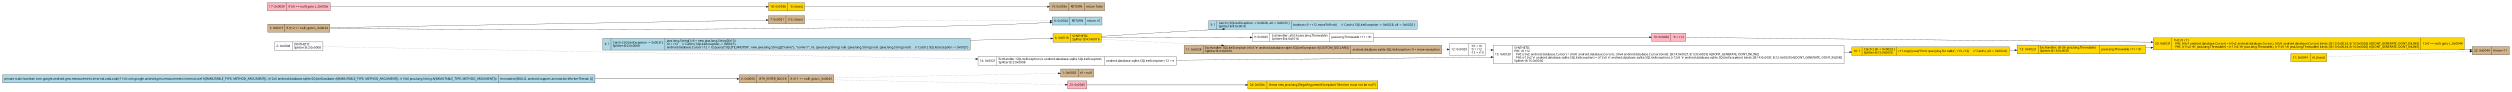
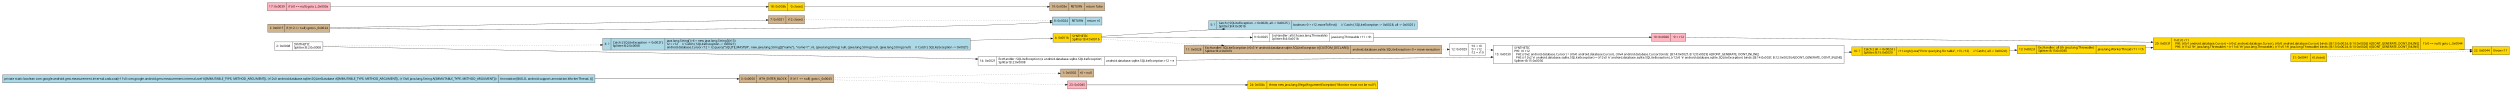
  digraph {
    fontname="Noto Sans"
    rankdir=LR
    node [fillcolor=tan fontname="Noto Sans" shape=record style=filled]
    edge [fontname="Noto Sans" style=solid]
    n1 [label="{0\:\ 0x0000|MTH_ENTER_BLOCK\l|if (r11 == null) goto L_0x0045\l}"]
    n2 [label="{1\:\ 0x0002|r0 = null\l}"]
    n3 [fillcolor=lightpink label="{23\:\ 0x0045}"]
    n4 [fillcolor=gold label="{24\:\ 0x004c|throw new java.lang.IllegalArgumentException(\"Monitor must not be null\")\l}"]
    n5 [fillcolor=white label="{2\:\ 0x0008|SYNTHETIC\lSplitter:B:2:0x0008\l}"]
    n6 [fillcolor=lightblue label="{3\:\ ?|Catch:\{ SQLiteException \-\> 0x002f \}\lSplitter:B:2:0x0008\l|java.lang.String[] r6 = new java.lang.String[]\{r13\}\lr2 = r12     \/\/ Catch:\{ SQLiteException \-\> 0x002f \}\landroid.database.Cursor r12 = r2.query(\"SQLITE_MASTER\", new java.lang.String[]\{\"name\"\}, \"name=?\", r6, (java.lang.String) null, (java.lang.String) null, (java.lang.String) null)     \/\/ Catch:\{ SQLiteException \-\> 0x002f \}\l}"]
    n7 [fillcolor=white label="{14\:\ 0x002f|ExcHandler: SQLiteException (e android.database.sqlite.SQLiteException)\lSplitter:B:2:0x0008\l|android.database.sqlite.SQLiteException r12 = e\l}"]
    n8 [fillcolor=gold label="{4\:\ 0x001b|SYNTHETIC\lSplitter:B:4:0x001b\l}"]
    n9 [fillcolor=white label="{15\:\ 0x0030|SYNTHETIC\lPHI: r0 r12 \l  PHI: (r0v2 android.database.Cursor) = (r0v0 android.database.Cursor), (r0v4 android.database.Cursor) binds: [B:14:0x002f, B:12:0x0029] A[DONT_GENERATE, DONT_INLINE]\l  PHI: (r12v2 'e' android.database.sqlite.SQLiteException) = (r12v3 'e' android.database.sqlite.SQLiteException), (r12v5 'e' android.database.sqlite.SQLiteException) binds: [B:14:0x002f, B:12:0x0029] A[DONT_GENERATE, DONT_INLINE]\lSplitter:B:15:0x0030\l}"]
    n10 [fillcolor=lightblue label="{5\:\ ?|Catch:\{ SQLiteException \-\> 0x0028, all \-\> 0x0025 \}\lSplitter:B:4:0x001b\l|boolean r0 = r12.moveToFirst()     \/\/ Catch:\{ SQLiteException \-\> 0x0028, all \-\> 0x0025 \}\l}"]
    n11 [fillcolor=white label="{9\:\ 0x0025|ExcHandler: all (th java.lang.Throwable)\lSplitter:B:4:0x001b\l|java.lang.Throwable r11 = th\l}"]
    n12 [label="{11\:\ 0x0028|ExcHandler: SQLiteException (r0v3 'e' android.database.sqlite.SQLiteException A[CUSTOM_DECLARE])\lSplitter:B:4:0x001b\l|android.database.sqlite.SQLiteException r0 = move\-exception\l}"]
    n13 [fillcolor=lightpink label="{10\:\ 0x0026|r0 = r12\l}"]
    n14 [fillcolor=white label="{12\:\ 0x0029|r10 = r0\lr0 = r12\lr12 = r10\l}"]
    n15 [label="{6\:\ 0x001f|if (r12 == null) goto L_0x0024\l}"]
    n16 [label="{7\:\ 0x0021|r12.close()\l}"]
    n17 [fillcolor=lightblue label="{8\:\ 0x0024|RETURN\l|return r0\l}"]
    n18 [fillcolor=gold label="{20\:\ 0x003f|PHI: r0 r11 \l  PHI: (r0v1 android.database.Cursor) = (r0v2 android.database.Cursor), (r0v5 android.database.Cursor) binds: [B:13:0x002d, B:10:0x0026] A[DONT_GENERATE, DONT_INLINE]\l  PHI: (r11v2 'th' java.lang.Throwable) = (r11v4 'th' java.lang.Throwable), (r11v5 'th' java.lang.Throwable) binds: [B:13:0x002d, B:10:0x0026] A[DONT_GENERATE, DONT_INLINE]\l|if (r0 == null) goto L_0x0044\l}"]
-   n19 [label="{22\:\ 0x0044|throw r11\l}"]
+   n19 [fillcolor=gold label="{22\:\ 0x0044|throw r11\l}"]
    n20 [fillcolor=gold label="{16\:\ ?|Catch:\{ all \-\> 0x002d \}\lSplitter:B:15:0x0030\l|r11.zzgn().zza(\"Error querying for table\", r13, r12)     \/\/ Catch:\{ all \-\> 0x002d \}\l}"]
-   n21 [fillcolor=gold label="{13\:\ 0x002d|ExcHandler: all (th java.lang.Throwable)\lSplitter:B:15:0x0030\l|java.lang.Throwable r11 = th\l}"]
+   n21 [fillcolor=gold label="{13\:\ 0x002d|ExcHandler: all (th java.lang.Throwable)\lSplitter:B:15:0x0030\l|java.lang.WorkerThread r11 = th\l}"]
    n22 [fillcolor=lightpink label="{17\:\ 0x0039|if (r0 == null) goto L_0x003e\l}"]
    n23 [fillcolor=gold label="{18\:\ 0x003b|r0.close()\l}"]
    n24 [label="{19\:\ 0x003e|RETURN\l|return false\l}"]
    n25 [fillcolor=gold label="{21\:\ 0x0041|r0.close()\l}"]
    n26 [fillcolor=lightblue label="{private static boolean com.google.android.gms.measurement.internal.zzab.zza((r11v0 com.google.android.gms.measurement.internal.zzef A[IMMUTABLE_TYPE, METHOD_ARGUMENT]), (r12v0 android.database.sqlite.SQLiteDatabase A[IMMUTABLE_TYPE, METHOD_ARGUMENT]), (r13v0 java.lang.String A[IMMUTABLE_TYPE, METHOD_ARGUMENT]))  | Annotation[BUILD, android.support.annotation.WorkerThread, \{\}]\l}"]
    n1 -> n2 [style=dotted]
    n1 -> n3 [style=dotted]
    n3 -> n4
-   n5 -> n7 [style=dotted]
+   n5 -> n6 [style=dotted]
+   n5 -> n7
    n6 -> n8
    n7 -> n9
    n8 -> n10
    n8 -> n11
    n8 -> n12 [style=dotted]
    n9 -> n20
    n11 -> n13
    n12 -> n14 [style=dotted]
    n13 -> n18
    n14 -> n9 [style=dotted]
    n15 -> n16
    n15 -> n17
    n16 -> n17 [style=dotted]
    n18 -> n19
    n20 -> n21
    n21 -> n18
    n22 -> n23
    n23 -> n24
    n25 -> n19 [style=dotted]
    n26 -> n1
  }
